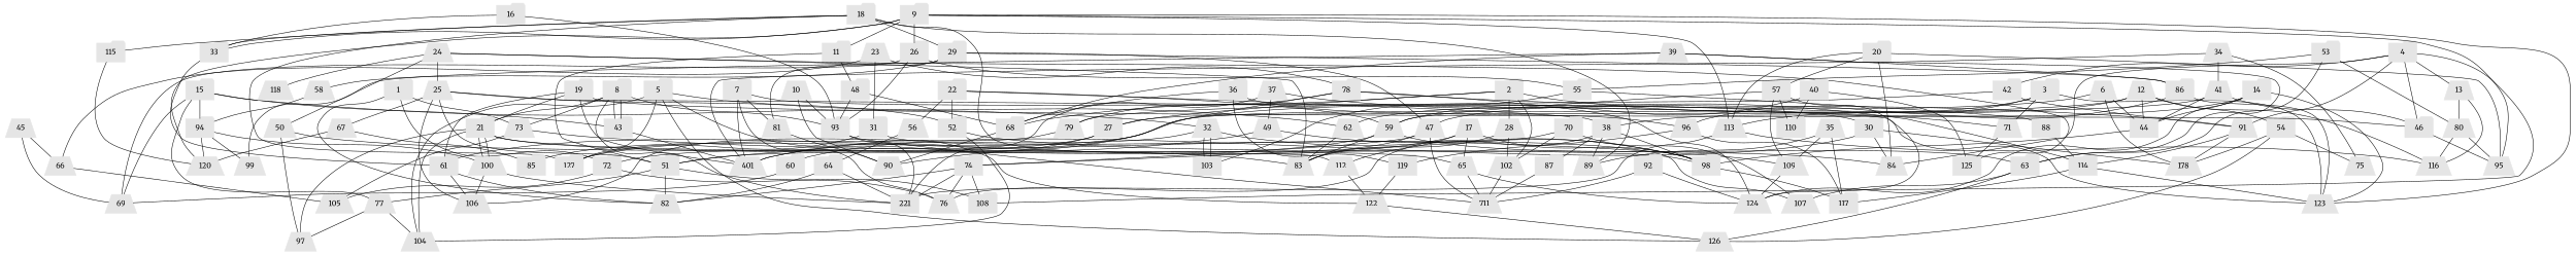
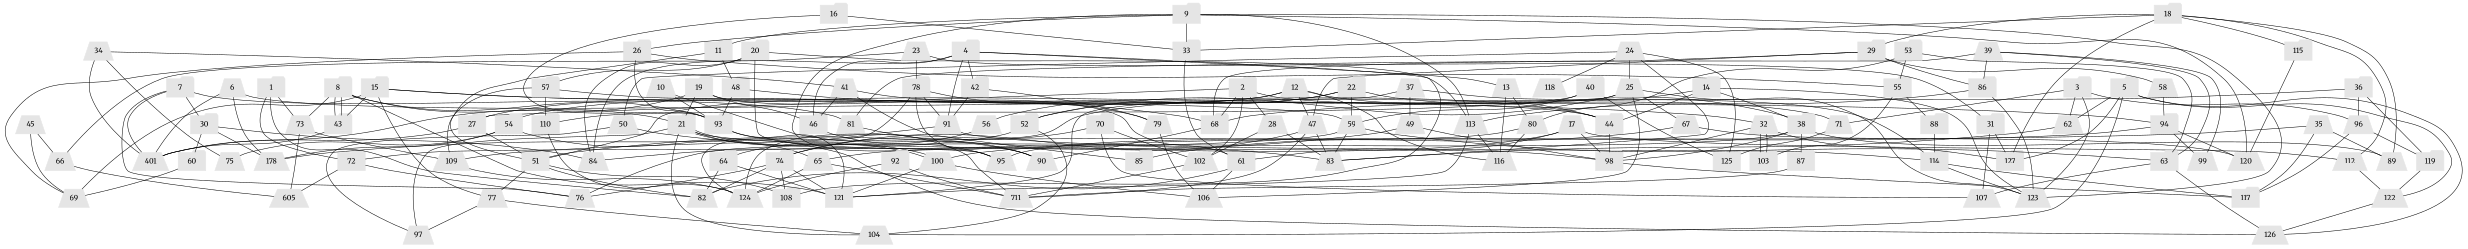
  graph {
    fontname=Merriweather
    node [color=gray90 fontname=Merriweather shape=folder style=filled]
    edge [fontname=Merriweather]
    1
    72
    73 [shape=trapezium]
    82 [shape=trapezium]
    76 [shape=trapezium]
-   105 [shape=trapezium]
+   105 [shape=trapezium label=605]
    109 [shape=trapezium]
    2
    27
    28 [shape=trapezium]
    68
    71 [shape=trapezium]
    102 [shape=trapezium]
    n14 [label=401 shape=trapezium]
    51
    83 [shape=trapezium]
    90 [shape=trapezium]
    125
    n19 [label=711 shape=trapezium]
    3
    62 [shape=trapezium]
    96 [shape=trapezium]
    123 [shape=trapezium]
    117
    119
    4
    13 [shape=trapezium]
    42
    46
    84 [shape=trapezium]
    91 [shape=trapezium]
    108
    116 [shape=trapezium]
    80 [shape=trapezium]
    79 [shape=trapezium]
    95 [shape=trapezium]
    n37 [label=178 shape=trapezium]
    114
    5
    104 [shape=trapezium]
    122 [shape=trapezium]
    126 [shape=trapezium]
    127
    44
    6 [shape=trapezium]
    98
    7
    30
    81 [shape=trapezium]
    60
    8
    21
    43
    93
-   121 [label=221]
+   121
    65 [shape=trapezium]
    97 [shape=trapezium]
    100 [shape=trapezium]
    9
    11
    26
    33
    113 [shape=trapezium]
    120 [shape=trapezium]
    48
    69 [shape=trapezium]
    55
    61
    10 [shape=trapezium]
    77 [shape=trapezium]
    12 [shape=trapezium]
    47 [shape=trapezium]
    54
    74
    75 [shape=trapezium]
    14
    38
    124 [shape=trapezium]
    89 [shape=trapezium]
    87
    15
    32 [shape=trapezium]
    94
    103
    99 [shape=trapezium]
    16
    17 [shape=trapezium]
    112 [shape=trapezium]
    106 [shape=trapezium]
    18
    29
    115
    58 [shape=trapezium]
    86
    19
    20
    57
    59 [shape=trapezium]
    110
    22
    52
    56 [shape=trapezium]
    64
    63
    31
    23 [shape=trapezium]
    66 [shape=trapezium]
    78
    107 [shape=trapezium]
    24 [shape=trapezium]
    25 [shape=trapezium]
    50 [shape=trapezium]
    118 [shape=trapezium]
    67 [shape=trapezium]
    85
    88
    34 [shape=trapezium]
    41 [shape=trapezium]
    35 [shape=trapezium]
    36
    37 [shape=trapezium]
    49 [shape=trapezium]
    39 [shape=trapezium]
    40
    45 [shape=trapezium]
    53
    70
    92
    1 -- 72
    1 -- 73
    1 -- 82
    72 -- 76
    72 -- 105
    73 -- 105
    73 -- 109
    109 -- 124
    2 -- 27
    2 -- 28
    2 -- 68
    2 -- 71
    2 -- 102
    27 -- n14
    27 -- 51
    28 -- 102
    28 -- 83
    68 -- 90
    71 -- 125
    102 -- n19
    51 -- 82
    51 -- 108
    51 -- 77
    3 -- 71
    3 -- 62
    3 -- 96
    3 -- 123
    62 -- 83
    96 -- 117
    96 -- 119
    119 -- 122
    4 -- 13
    4 -- 42
    4 -- 46
    4 -- 84
    4 -- 91
    4 -- 108
    13 -- 116
    13 -- 80
    42 -- 91
    42 -- 79
    46 -- 95
    91 -- n37
    91 -- 114
    80 -- 116
    80 -- 95
    79 -- 106
    114 -- 123
    114 -- 117
    5 -- 62
    5 -- 104
    5 -- 122
    5 -- 126
    5 -- 127
    122 -- 126
    44 -- 98
    6 -- n14
    6 -- n37
    6 -- 44
    98 -- 117
    7 -- 76
    7 -- n14
    7 -- 30
    7 -- 81
    30 -- 84
    30 -- n37
    30 -- 60
    81 -- 90
    60 -- 69
    8 -- 73
    8 -- 21
    8 -- 43
    8 -- 43
    8 -- 93
    8 -- 121
    21 -- 104
    21 -- 98
    21 -- 65
    21 -- 97
    21 -- 100
    21 -- 100
    43 -- n14
    93 -- n19
    93 -- 121
    65 -- n19
    65 -- 124
    100 -- 121
    100 -- 106
    9 -- 123
    9 -- 95
    9 -- 11
    9 -- 26
    9 -- 33
    9 -- 113
    9 -- 120
    11 -- 51
    11 -- 48
    26 -- 93
    26 -- 69
    26 -- 55
    33 -- 61
    113 -- 116
    113 -- 121
    48 -- 68
    48 -- 93
    55 -- 103
    55 -- 88
    61 -- 82
    61 -- 106
    10 -- 90
    10 -- 93
    77 -- 104
    77 -- 97
    12 -- 27
    12 -- 116
    12 -- 44
    12 -- 47
    12 -- 54
    47 -- 83
    47 -- n19
    47 -- 74
    54 -- n37
    54 -- 126
    54 -- 75
    74 -- 82
    74 -- 76
    74 -- 108
    74 -- 121
    14 -- 123
    14 -- 44
    14 -- 38
    14 -- 124
    38 -- 76
    38 -- 98
    38 -- 89
    38 -- 87
    87 -- n19
    15 -- 43
    15 -- 69
    15 -- 77
    15 -- 32
    15 -- 94
    32 -- 127
    32 -- 98
    32 -- 103
    32 -- 103
    94 -- 100
    94 -- 120
    94 -- 99
    16 -- 93
    16 -- 33
    17 -- 98
    17 -- 65
    17 -- 61
    17 -- 112
    112 -- 122
    18 -- 127
    18 -- 33
    18 -- 89
    18 -- 112
    18 -- 29
    18 -- 115
    29 -- 81
    29 -- 47
    29 -- 58
    29 -- 86
    115 -- 120
    58 -- 94
    86 -- 123
    86 -- 113
    19 -- n14
    19 -- 46
    19 -- 21
    19 -- 61
    20 -- 84
    20 -- 95
    20 -- 113
    20 -- 57
    57 -- 109
    57 -- 59
    57 -- 110
    59 -- 72
    59 -- 83
    59 -- 63
-   57 -- 124
+   110 -- 124
    22 -- 38
    22 -- 59
    22 -- 52
    22 -- 56
    52 -- 84
    52 -- 104
    56 -- 64
    64 -- 82
    64 -- 121
    63 -- 126
    63 -- 107
    31 -- 127
    31 -- 107
    23 -- 31
    23 -- 66
    23 -- 78
    66 -- 105
    78 -- 90
    78 -- 91
    78 -- 79
    78 -- 124
    24 -- 83
    24 -- 125
    24 -- 25
    24 -- 50
    24 -- 118
    25 -- 51
    25 -- 123
    25 -- 106
    25 -- 52
    25 -- 67
    50 -- 83
    50 -- 97
    67 -- 120
    67 -- 85
    88 -- 114
    34 -- n14
    34 -- 75
    34 -- 41
    41 -- 46
    41 -- 44
    41 -- 85
    35 -- 109
    35 -- 117
    35 -- 89
    36 -- 68
    36 -- 96
    36 -- 119
    37 -- 114
    37 -- 121
    37 -- 49
    49 -- 51
    49 -- 98
    39 -- 68
    39 -- 99
    39 -- 86
    39 -- 63
    40 -- 125
    40 -- 59
    40 -- 110
    45 -- 69
    45 -- 66
    53 -- 80
    53 -- 55
    53 -- 63
    70 -- 102
    70 -- 74
    70 -- 107
    92 -- n19
    92 -- 124
  }
